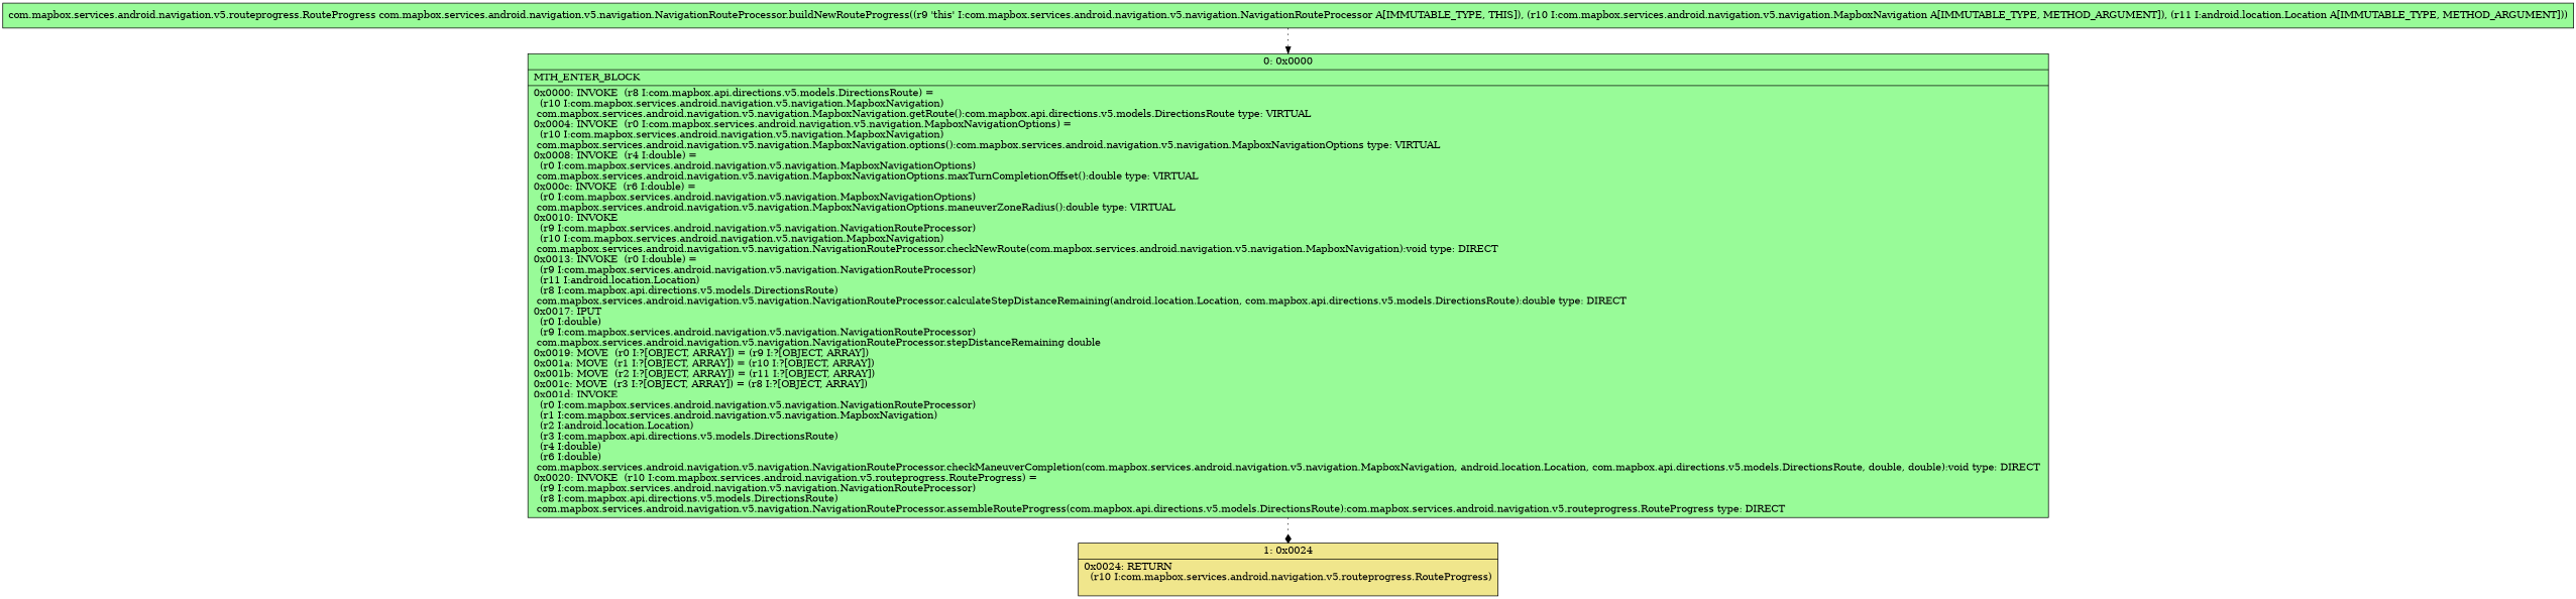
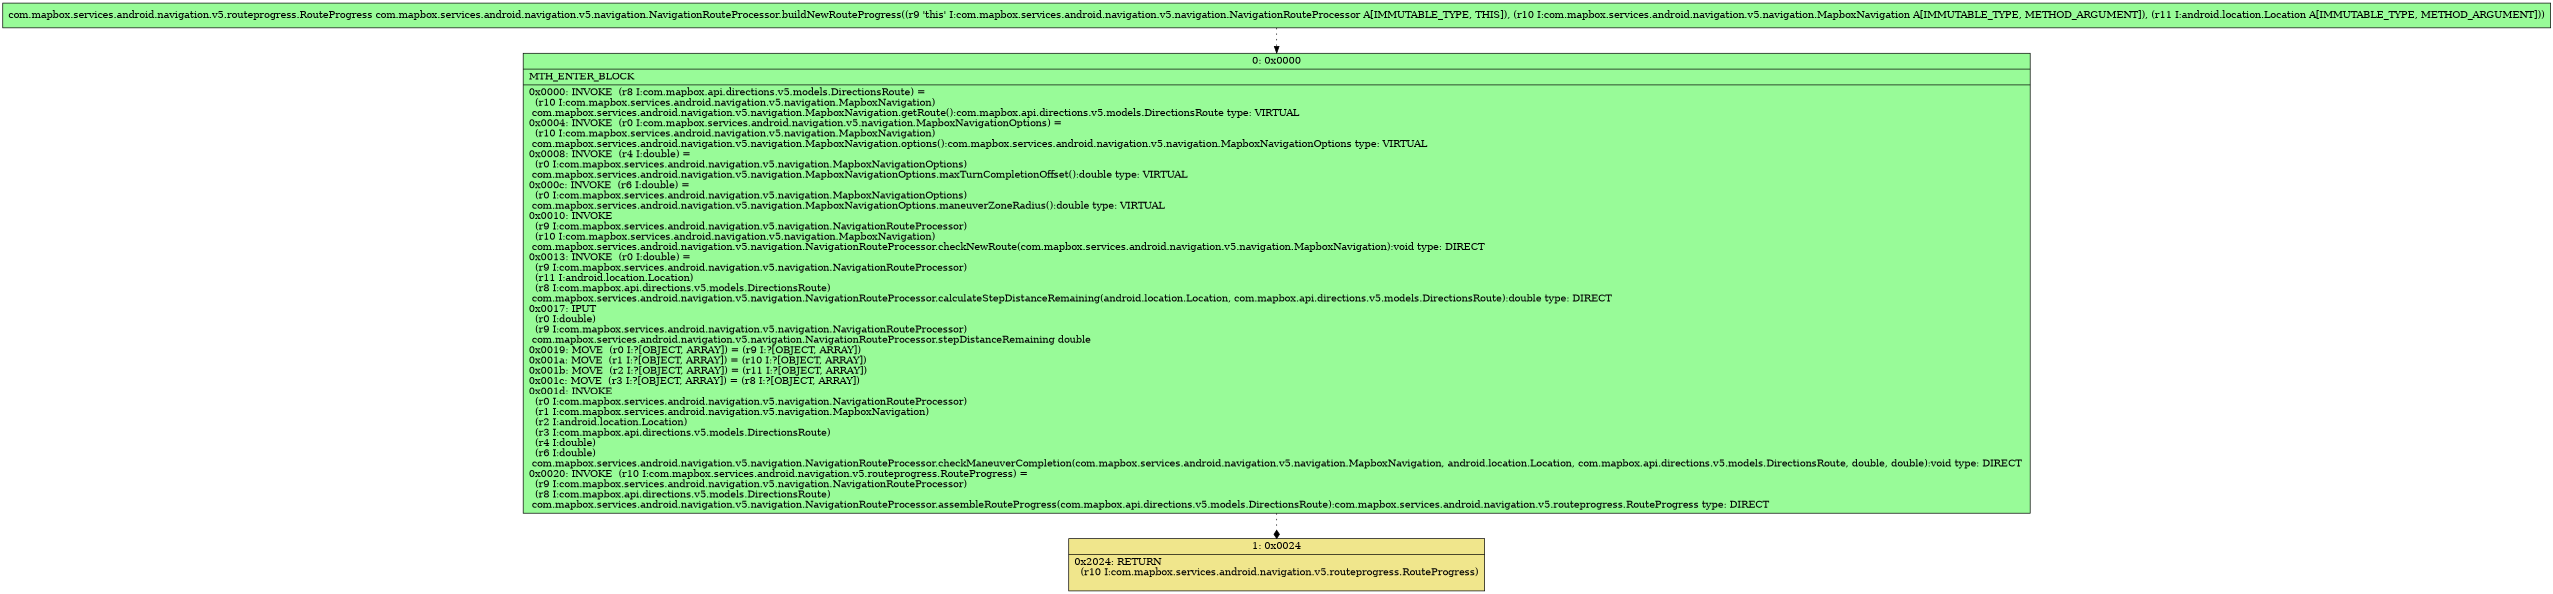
  digraph {
    node [shape=record style=filled fillcolor=palegreen]
    edge [style=dotted]
    n1 [label="{0\:\ 0x0000|MTH_ENTER_BLOCK\l|0x0000: INVOKE  (r8 I:com.mapbox.api.directions.v5.models.DirectionsRoute) = \l  (r10 I:com.mapbox.services.android.navigation.v5.navigation.MapboxNavigation)\l com.mapbox.services.android.navigation.v5.navigation.MapboxNavigation.getRoute():com.mapbox.api.directions.v5.models.DirectionsRoute type: VIRTUAL \l0x0004: INVOKE  (r0 I:com.mapbox.services.android.navigation.v5.navigation.MapboxNavigationOptions) = \l  (r10 I:com.mapbox.services.android.navigation.v5.navigation.MapboxNavigation)\l com.mapbox.services.android.navigation.v5.navigation.MapboxNavigation.options():com.mapbox.services.android.navigation.v5.navigation.MapboxNavigationOptions type: VIRTUAL \l0x0008: INVOKE  (r4 I:double) = \l  (r0 I:com.mapbox.services.android.navigation.v5.navigation.MapboxNavigationOptions)\l com.mapbox.services.android.navigation.v5.navigation.MapboxNavigationOptions.maxTurnCompletionOffset():double type: VIRTUAL \l0x000c: INVOKE  (r6 I:double) = \l  (r0 I:com.mapbox.services.android.navigation.v5.navigation.MapboxNavigationOptions)\l com.mapbox.services.android.navigation.v5.navigation.MapboxNavigationOptions.maneuverZoneRadius():double type: VIRTUAL \l0x0010: INVOKE  \l  (r9 I:com.mapbox.services.android.navigation.v5.navigation.NavigationRouteProcessor)\l  (r10 I:com.mapbox.services.android.navigation.v5.navigation.MapboxNavigation)\l com.mapbox.services.android.navigation.v5.navigation.NavigationRouteProcessor.checkNewRoute(com.mapbox.services.android.navigation.v5.navigation.MapboxNavigation):void type: DIRECT \l0x0013: INVOKE  (r0 I:double) = \l  (r9 I:com.mapbox.services.android.navigation.v5.navigation.NavigationRouteProcessor)\l  (r11 I:android.location.Location)\l  (r8 I:com.mapbox.api.directions.v5.models.DirectionsRoute)\l com.mapbox.services.android.navigation.v5.navigation.NavigationRouteProcessor.calculateStepDistanceRemaining(android.location.Location, com.mapbox.api.directions.v5.models.DirectionsRoute):double type: DIRECT \l0x0017: IPUT  \l  (r0 I:double)\l  (r9 I:com.mapbox.services.android.navigation.v5.navigation.NavigationRouteProcessor)\l com.mapbox.services.android.navigation.v5.navigation.NavigationRouteProcessor.stepDistanceRemaining double \l0x0019: MOVE  (r0 I:?[OBJECT, ARRAY]) = (r9 I:?[OBJECT, ARRAY]) \l0x001a: MOVE  (r1 I:?[OBJECT, ARRAY]) = (r10 I:?[OBJECT, ARRAY]) \l0x001b: MOVE  (r2 I:?[OBJECT, ARRAY]) = (r11 I:?[OBJECT, ARRAY]) \l0x001c: MOVE  (r3 I:?[OBJECT, ARRAY]) = (r8 I:?[OBJECT, ARRAY]) \l0x001d: INVOKE  \l  (r0 I:com.mapbox.services.android.navigation.v5.navigation.NavigationRouteProcessor)\l  (r1 I:com.mapbox.services.android.navigation.v5.navigation.MapboxNavigation)\l  (r2 I:android.location.Location)\l  (r3 I:com.mapbox.api.directions.v5.models.DirectionsRoute)\l  (r4 I:double)\l  (r6 I:double)\l com.mapbox.services.android.navigation.v5.navigation.NavigationRouteProcessor.checkManeuverCompletion(com.mapbox.services.android.navigation.v5.navigation.MapboxNavigation, android.location.Location, com.mapbox.api.directions.v5.models.DirectionsRoute, double, double):void type: DIRECT \l0x0020: INVOKE  (r10 I:com.mapbox.services.android.navigation.v5.routeprogress.RouteProgress) = \l  (r9 I:com.mapbox.services.android.navigation.v5.navigation.NavigationRouteProcessor)\l  (r8 I:com.mapbox.api.directions.v5.models.DirectionsRoute)\l com.mapbox.services.android.navigation.v5.navigation.NavigationRouteProcessor.assembleRouteProgress(com.mapbox.api.directions.v5.models.DirectionsRoute):com.mapbox.services.android.navigation.v5.routeprogress.RouteProgress type: DIRECT \l}"]
-   n2 [label="{1\:\ 0x0024|0x0024: RETURN  \l  (r10 I:com.mapbox.services.android.navigation.v5.routeprogress.RouteProgress)\l \l}" fillcolor=khaki]
+   n2 [label="{1\:\ 0x0024|0x2024: RETURN  \l  (r10 I:com.mapbox.services.android.navigation.v5.routeprogress.RouteProgress)\l \l}" fillcolor=khaki]
    n3 [label="{com.mapbox.services.android.navigation.v5.routeprogress.RouteProgress com.mapbox.services.android.navigation.v5.navigation.NavigationRouteProcessor.buildNewRouteProgress((r9 'this' I:com.mapbox.services.android.navigation.v5.navigation.NavigationRouteProcessor A[IMMUTABLE_TYPE, THIS]), (r10 I:com.mapbox.services.android.navigation.v5.navigation.MapboxNavigation A[IMMUTABLE_TYPE, METHOD_ARGUMENT]), (r11 I:android.location.Location A[IMMUTABLE_TYPE, METHOD_ARGUMENT])) }"]
    n1 -> n2 [arrowhead=diamond]
    n3 -> n1 [arrowhead=normal]
  }
